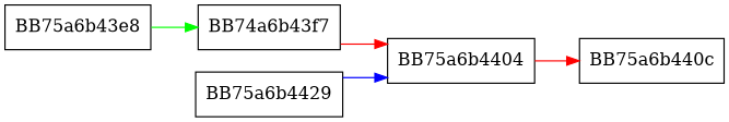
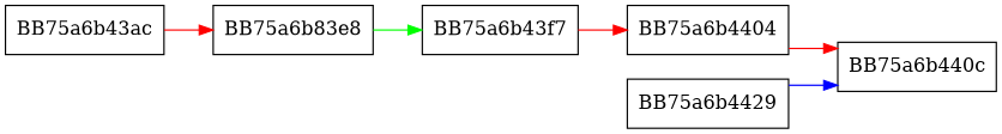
  digraph {
    rankdir=LR
    splines=ortho
    node [shape=box]
    edge [color=red]
-   BB75a6b43e8
+   BB75a6b43ac
+   BB75a6b43e8 [label=BB75a6b83e8]
    BB75a6b4429
    BB75a6b440c
-   BB75a6b43f7 [label=BB74a6b43f7]
+   BB75a6b43f7
    BB75a6b4404
+   BB75a6b43ac -> BB75a6b43e8
    BB75a6b43e8 -> BB75a6b43f7 [color=green]
-   BB75a6b4429 -> BB75a6b4404 [color=blue]
+   BB75a6b4429 -> BB75a6b440c [color=blue]
    BB75a6b43f7 -> BB75a6b4404
    BB75a6b4404 -> BB75a6b440c
  }
